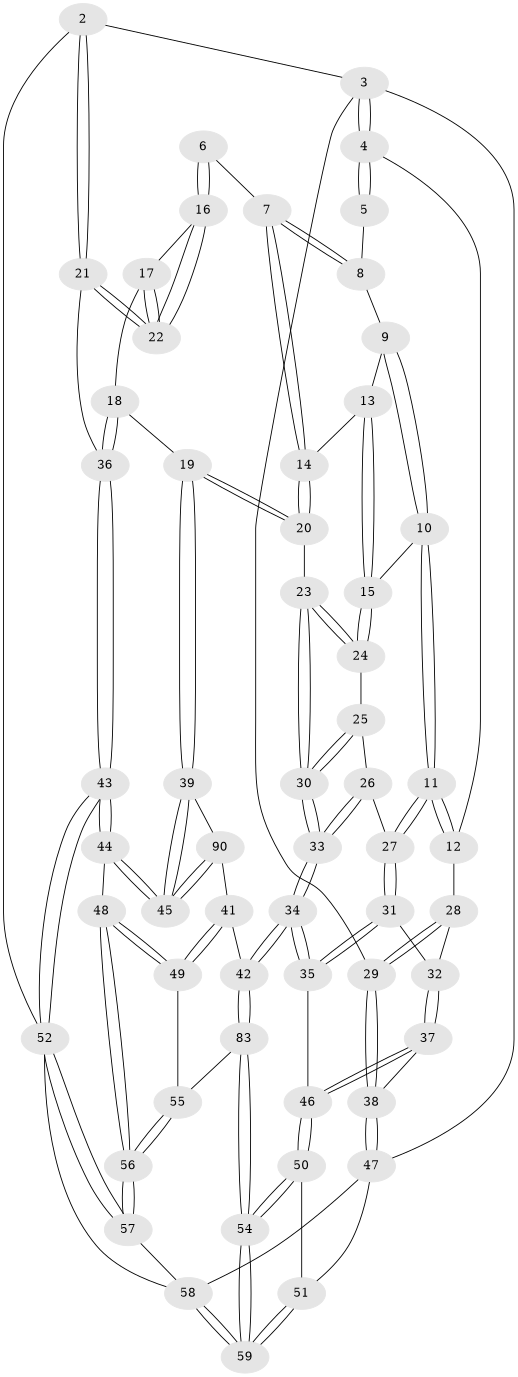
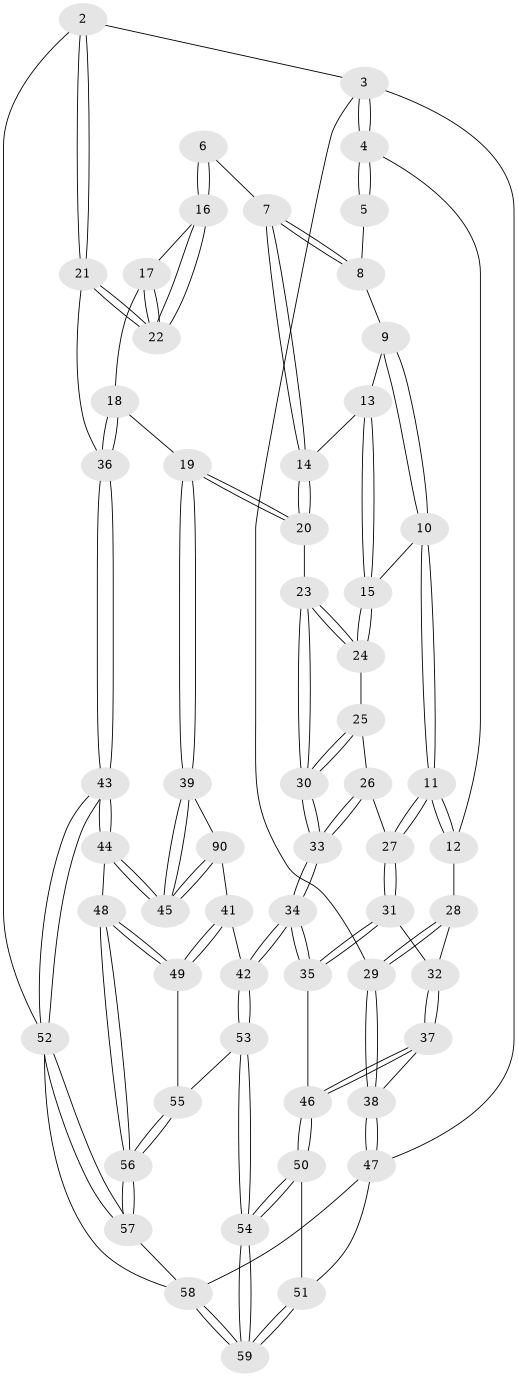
  graph {
    node [color=gray90 style=filled]
    2
    3
    21
    52
    6
    7
    16
    4
    29
    47
    22
    36
    58
    57
    5
    12
    38
    51
    8
    28
    9
    14
    17
    20
    10
    13
    11
    15
    27
    24
    31
    32
    23
    25
    18
    19
    39
    43
    n39 [label=90]
    45
    30
    33
    26
    34
    35
    37
    46
    42
-   53 [label=83]
+   53
    50
    44
    41
    49
    55
    54
    48
    56
    59
    2 -- 3
    2 -- 21
    2 -- 21
    2 -- 52
    3 -- 4
    3 -- 4
    3 -- 29
    3 -- 47
    21 -- 22
    21 -- 22
    21 -- 36
    52 -- 58
    52 -- 57
    52 -- 57
    6 -- 7
    6 -- 16
    6 -- 16
    7 -- 8
    7 -- 8
    7 -- 14
    7 -- 14
    16 -- 22
    16 -- 22
    16 -- 17
    4 -- 5
    4 -- 5
    4 -- 12
    29 -- 38
    29 -- 38
    47 -- 58
    47 -- 51
    36 -- 43
    36 -- 43
    58 -- 59
    58 -- 59
    57 -- 58
    5 -- 8
    12 -- 28
    38 -- 47
    38 -- 47
    51 -- 59
    51 -- 59
    8 -- 9
    28 -- 29
    28 -- 29
    28 -- 32
    9 -- 10
    9 -- 10
    9 -- 13
    14 -- 20
    14 -- 20
    17 -- 22
    17 -- 22
    17 -- 18
    20 -- 23
    10 -- 11
    10 -- 11
    10 -- 15
    13 -- 14
    13 -- 15
    13 -- 15
    11 -- 12
    11 -- 12
    11 -- 27
    11 -- 27
    15 -- 24
    15 -- 24
    27 -- 31
    27 -- 31
    24 -- 25
    31 -- 32
    31 -- 35
    31 -- 35
    32 -- 37
    32 -- 37
    23 -- 24
    23 -- 24
    23 -- 30
    23 -- 30
    25 -- 30
    25 -- 30
    25 -- 26
    18 -- 36
    18 -- 36
    18 -- 19
    19 -- 20
    19 -- 20
    19 -- 39
    19 -- 39
    39 -- n39
    39 -- 45
    39 -- 45
    43 -- 52
    43 -- 52
    43 -- 44
    43 -- 44
    n39 -- 45
    n39 -- 45
    n39 -- 41
    30 -- 33
    30 -- 33
    33 -- 34
    33 -- 34
    26 -- 27
    26 -- 33
    26 -- 33
    34 -- 35
    34 -- 35
    34 -- 42
    34 -- 42
    35 -- 46
    37 -- 38
    37 -- 46
    37 -- 46
    46 -- 50
    46 -- 50
    42 -- 53
    42 -- 53
    53 -- 55
    53 -- 54
    53 -- 54
    50 -- 51
    50 -- 54
    50 -- 54
    44 -- 45
    44 -- 45
    44 -- 48
    41 -- 42
    41 -- 49
    41 -- 49
    49 -- 55
    55 -- 56
    55 -- 56
    54 -- 59
    54 -- 59
    48 -- 49
    48 -- 49
    48 -- 56
    48 -- 56
    56 -- 57
    56 -- 57
  }
